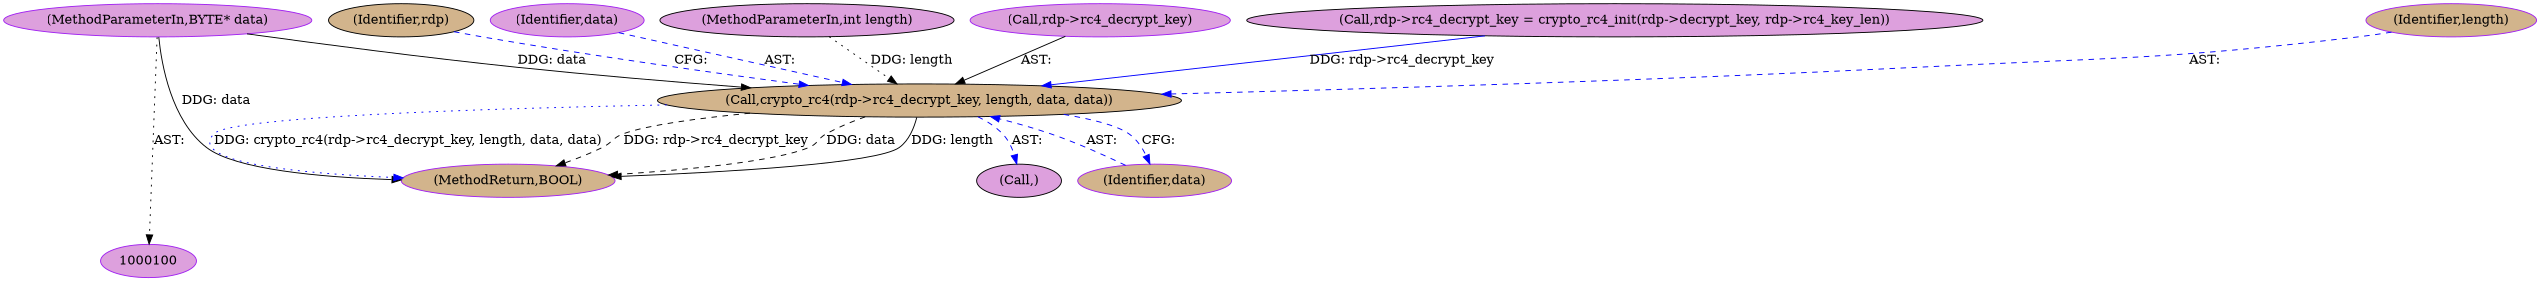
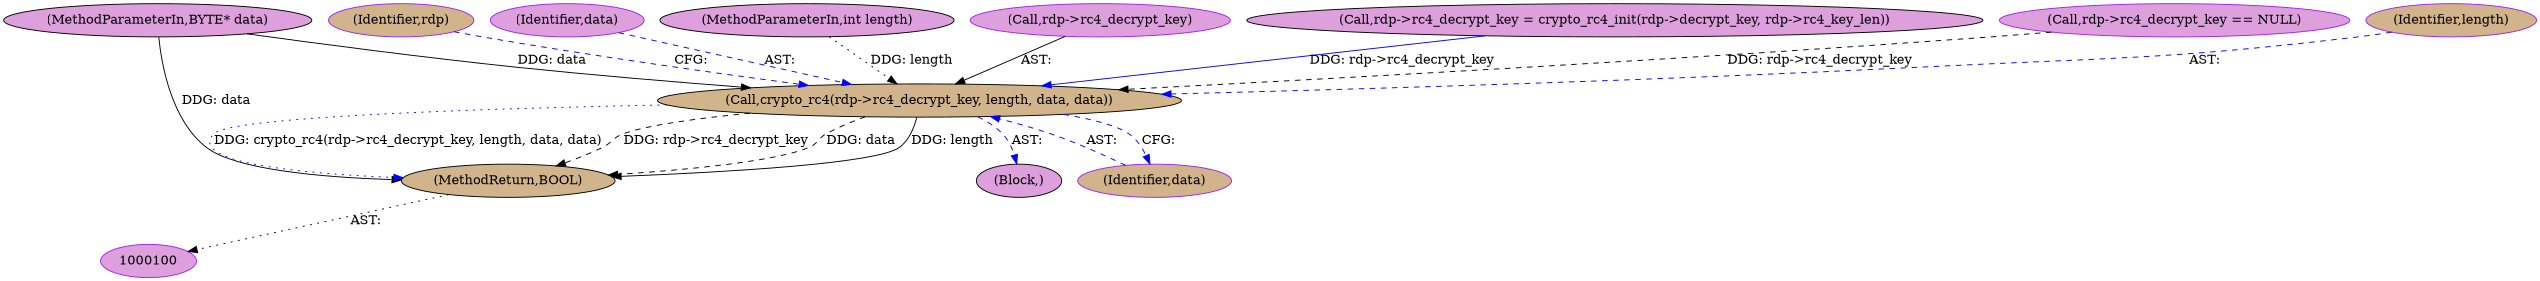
  digraph {
    node [color=purple fillcolor=plum style=filled]
    edge [color=black style=dashed]
-   n1 [label="(MethodParameterIn,BYTE* data)"]
+   n1 [color=black label="(MethodParameterIn,BYTE* data)"]
    n2 [color=black fillcolor=tan label="(Call,crypto_rc4(rdp->rc4_decrypt_key, length, data, data))"]
-   n3 [fillcolor=tan label="(MethodReturn,BOOL)"]
+   n3 [color=black fillcolor=tan label="(MethodReturn,BOOL)"]
    1000100
-   n5 [color=black label="(Call,)"]
+   n5 [color=black label="(Block,)"]
    n6 [fillcolor=tan label="(Identifier,data)"]
    n7 [fillcolor=tan label="(Identifier,length)"]
-   n8 [color=black fillcolor=tan label="(Identifier,rdp)"]
+   n8 [fillcolor=tan label="(Identifier,rdp)"]
    n9 [label="(Identifier,data)"]
    n10 [color=black label="(MethodParameterIn,int length)"]
    n11 [label="(Call,rdp->rc4_decrypt_key)"]
    n12 [color=black label="(Call,rdp->rc4_decrypt_key = crypto_rc4_init(rdp->decrypt_key, rdp->rc4_key_len))"]
+   n13 [label="(Call,rdp->rc4_decrypt_key == NULL)"]
    n1 -> n2 [label="DDG: data" style=solid]
    n1 -> n3 [label="DDG: data" style=solid]
-   n1 -> 1000100 [label="AST: " style=dotted]
+   n3 -> 1000100 [label="AST: " style=dotted]
    n2 -> n3 [label="DDG: length" style=solid]
    n2 -> n3 [color=blue label="DDG: crypto_rc4(rdp->rc4_decrypt_key, length, data, data)" style=dotted]
    n2 -> n3 [label="DDG: rdp->rc4_decrypt_key"]
    n2 -> n3 [label="DDG: data"]
    n2 -> n5 [color=blue label="AST: "]
    n2 -> n6 [color=blue label="CFG: "]
    n6 -> n2 [color=blue label="AST: "]
    n7 -> n2 [color=blue label="AST: "]
    n8 -> n2 [color=blue label="CFG: "]
    n9 -> n2 [color=blue label="AST: "]
    n10 -> n2 [label="DDG: length" style=dotted]
    n11 -> n2 [label="AST: " style=solid]
    n12 -> n2 [color=blue label="DDG: rdp->rc4_decrypt_key" style=solid]
+   n13 -> n2 [label="DDG: rdp->rc4_decrypt_key"]
  }
